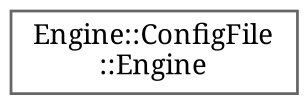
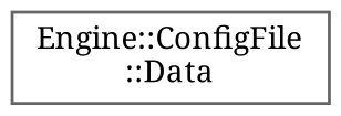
  digraph {
    rankdir=LR
    fontname="Noto Serif"
-   n1 [color=grey40 fillcolor=white fontname="Noto Serif" fontsize=10 height=0.2 label="Engine::ConfigFile\l::Engine" shape=box style=filled width=0.4]
+   n1 [color=grey40 fillcolor=white fontname="Noto Serif" fontsize=10 height=0.2 label="Engine::ConfigFile\l::Data" shape=box style=filled width=0.4]
  }
